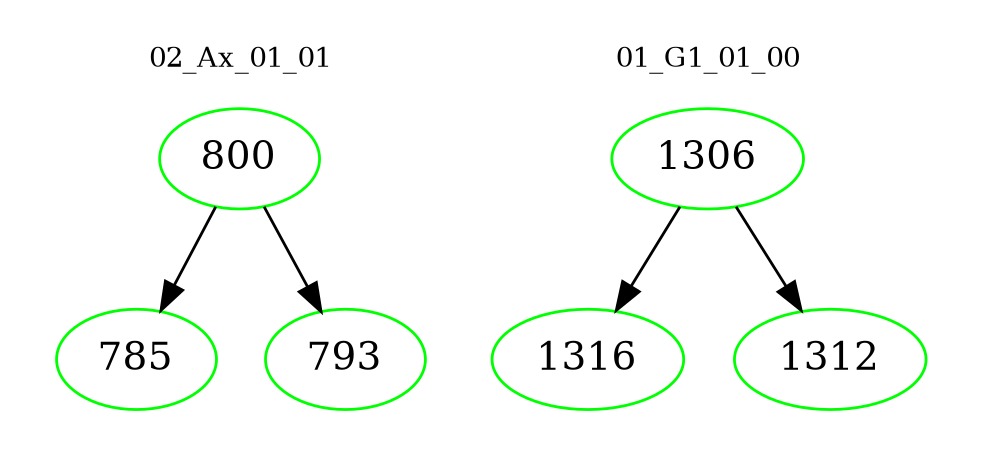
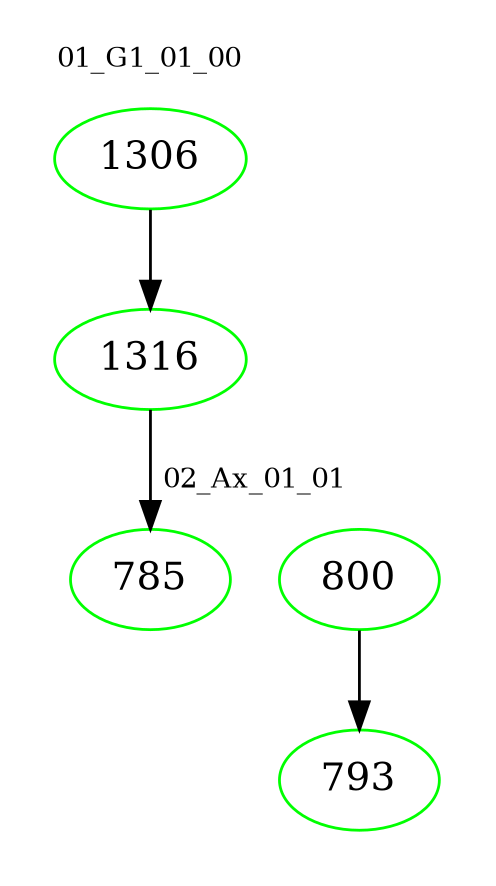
  digraph {
    node [color=green]
    edge [color=black]
    n1 [label=800]
    n2 [label=785]
    n3 [label=793]
    n4 [label=1306]
    n5 [label=1316]
-   n6 [label=1312]
    subgraph cluster_1 {
      color=white
      fontsize=10
      label="02_Ax_01_01"
      n1
      n2
      n3
    }
    subgraph cluster_2 {
      color=white
      fontsize=10
      label="01_G1_01_00"
      n4
      n5
-     n6
    }
-   n1 -> n2
+   n5 -> n2
    n1 -> n3
    n4 -> n5
-   n4 -> n6
  }
